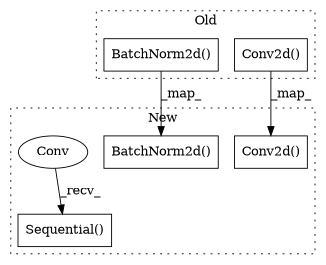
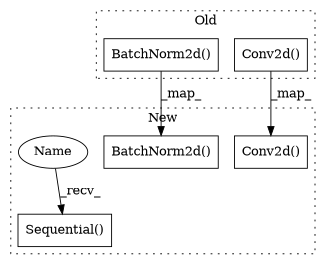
  digraph {
    node [a=75 l="15,1" shape=box]
    n1 [label="BatchNorm2d()" s="1176,1198"]
    n2 [l="10,48" label="Conv2d()" s="1668,1685"]
    n3 [label="BatchNorm2d()" s="2389,2411"]
    n4 [l="10,48" label="Conv2d()" s="2881,2898"]
    n5 [l="59,43" label="Sequential()" s="1982,2194"]
-   n6 [a=87 l=2 label=Conv s=1982 shape=ellipse]
+   n6 [a=87 l=2 label=Name s=1982 shape=ellipse]
    subgraph cluster_1 {
      label=Old
      style=dotted
      n1
      n2
    }
    subgraph cluster_2 {
      label=New
      style=dotted
      n3
      n4
      n5
      n6
    }
    n1 -> n3 [label=_map_]
    n2 -> n4 [label=_map_]
    n6 -> n5 [label=_recv_]
  }
